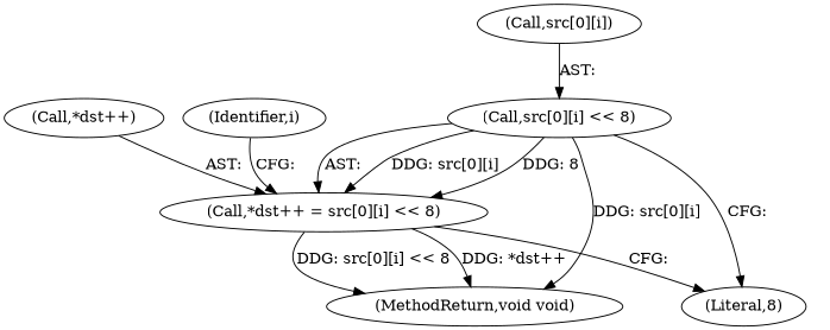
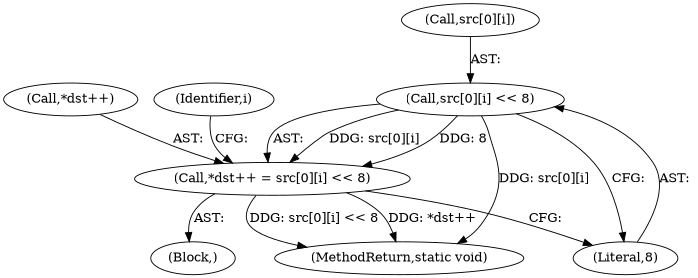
  digraph {
    n1 [label="(Call,src[0][i] << 8)"]
    n2 [label="(Call,*dst++ = src[0][i] << 8)"]
-   n3 [label="(MethodReturn,void void)"]
+   n3 [label="(MethodReturn,static void)"]
    n4 [label="(Literal,8)"]
+   n5 [label="(Block,)"]
    n6 [label="(Call,*dst++)"]
    n7 [label="(Identifier,i)"]
    n8 [label="(Call,src[0][i])"]
    n1 -> n2 [label="AST: "]
    n1 -> n2 [label="DDG: src[0][i]"]
    n1 -> n2 [label="DDG: 8"]
    n1 -> n3 [label="DDG: src[0][i]"]
    n1 -> n4 [label="CFG: "]
    n2 -> n3 [label="DDG: src[0][i] << 8"]
    n2 -> n3 [label="DDG: *dst++"]
    n2 -> n4 [label="CFG: "]
+   n2 -> n5 [label="AST: "]
+   n4 -> n1 [label="AST: "]
    n6 -> n2 [label="AST: "]
    n7 -> n2 [label="CFG: "]
    n8 -> n1 [label="AST: "]
  }
